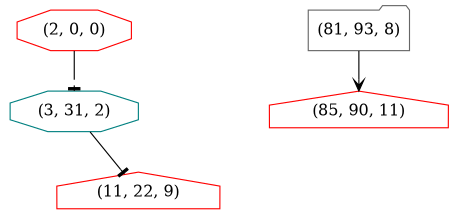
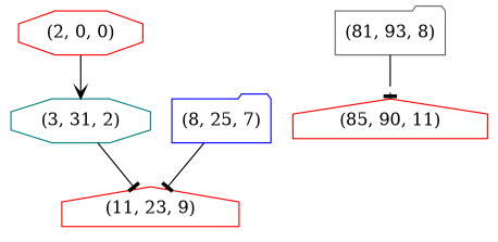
  digraph {
    node [color=red shape=octagon]
    edge [arrowhead=vee]
    n1 [label="(2, 0, 0)"]
    "(3, 31, 2)" [color=teal]
-   "(11, 23, 9)" [shape=house label="(11, 22, 9)"]
+   "(11, 23, 9)" [shape=house]
+   "(8, 25, 7)" [color=blue shape=folder]
    "(81, 93, 8)" [color=gray40 shape=folder]
    "(85, 90, 11)" [shape=house]
-   n1 -> "(3, 31, 2)" [arrowhead=tee]
+   n1 -> "(3, 31, 2)"
    "(3, 31, 2)" -> "(11, 23, 9)" [arrowhead=tee]
-   "(81, 93, 8)" -> "(85, 90, 11)"
+   "(8, 25, 7)" -> "(11, 23, 9)" [arrowhead=tee]
+   "(81, 93, 8)" -> "(85, 90, 11)" [arrowhead=tee]
  }
